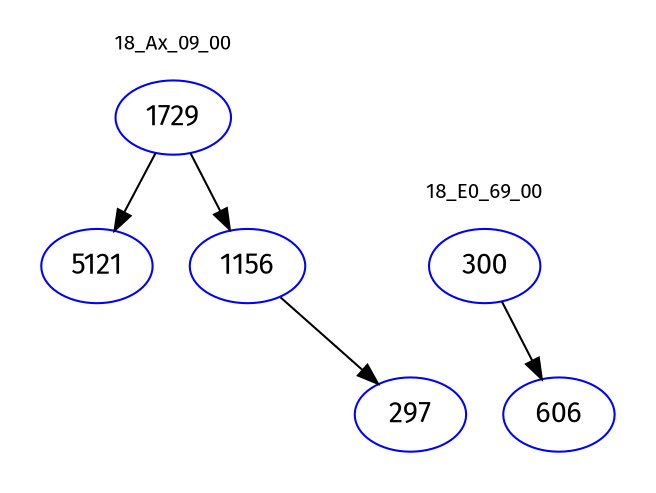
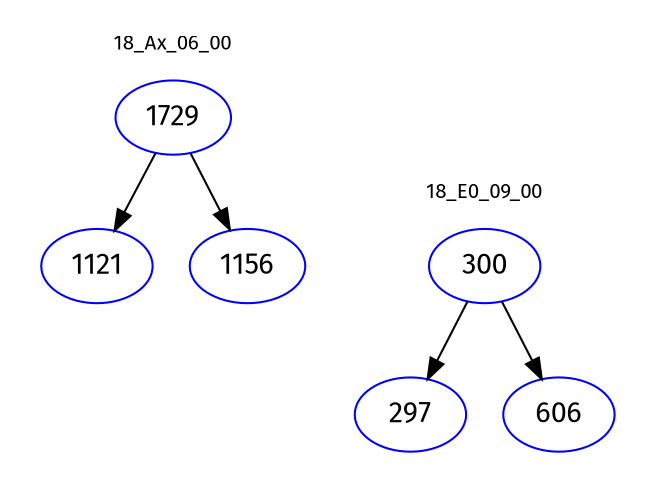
  digraph {
    fontname="Fira Sans"
    node [color=blue fontname="Fira Sans"]
    edge [color=black fontname="Fira Sans"]
    n1 [label=1729]
-   n2 [label=5121]
+   n2 [label=1121]
    n3 [label=1156]
    n4 [label=300]
    n5 [label=297]
    n6 [label=606]
    subgraph cluster_1 {
      color=white
      fontsize=10
-     label="18_Ax_09_00"
+     label="18_Ax_06_00"
      n1
      n2
      n3
    }
    subgraph cluster_2 {
      color=white
      fontsize=10
-     label="18_E0_69_00"
+     label="18_E0_09_00"
      n4
      n5
      n6
    }
    n1 -> n2
    n1 -> n3
-   n3 -> n5
+   n4 -> n5
    n4 -> n6
  }
